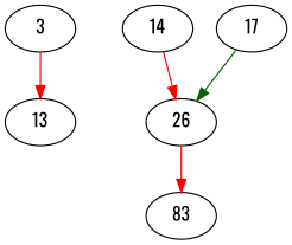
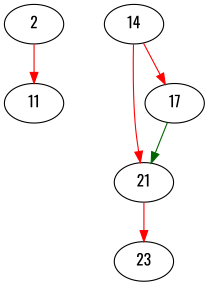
  strict digraph {
    fontname=Oswald
    node [fontname=Oswald]
    edge [color=red cond=false fontname=Oswald]
-   3 [entry=true]
-   13
+   3 [entry=true label=2]
+   13 [label=11]
    14
-   21 [label=26]
+   21
    17
-   23 [label=83]
+   23
    3 -> 13
    14 -> 21 [cond=true]
+   14 -> 17
    21 -> 23 [cond=""]
    17 -> 21 [color=darkgreen cond=true]
  }
